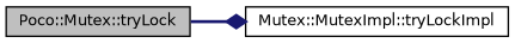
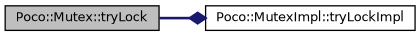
  digraph {
    rankdir=LR
    node [color=black fontname=Helvetica fontsize=10 shape=record style=filled]
    n1 [fillcolor=grey75 fontcolor=black height=0.2 label="Poco::Mutex::tryLock" width=0.4]
-   n2 [fillcolor=white height=0.2 label="Mutex::MutexImpl::tryLockImpl" width=0.4]
+   n2 [fillcolor=white height=0.2 label="Poco::MutexImpl::tryLockImpl" width=0.4]
    n1 -> n2 [color=midnightblue fontname=Helvetica fontsize=10 labelfontname=Helvetica labelfontsize=10 style=bold arrowhead=diamond]
  }
